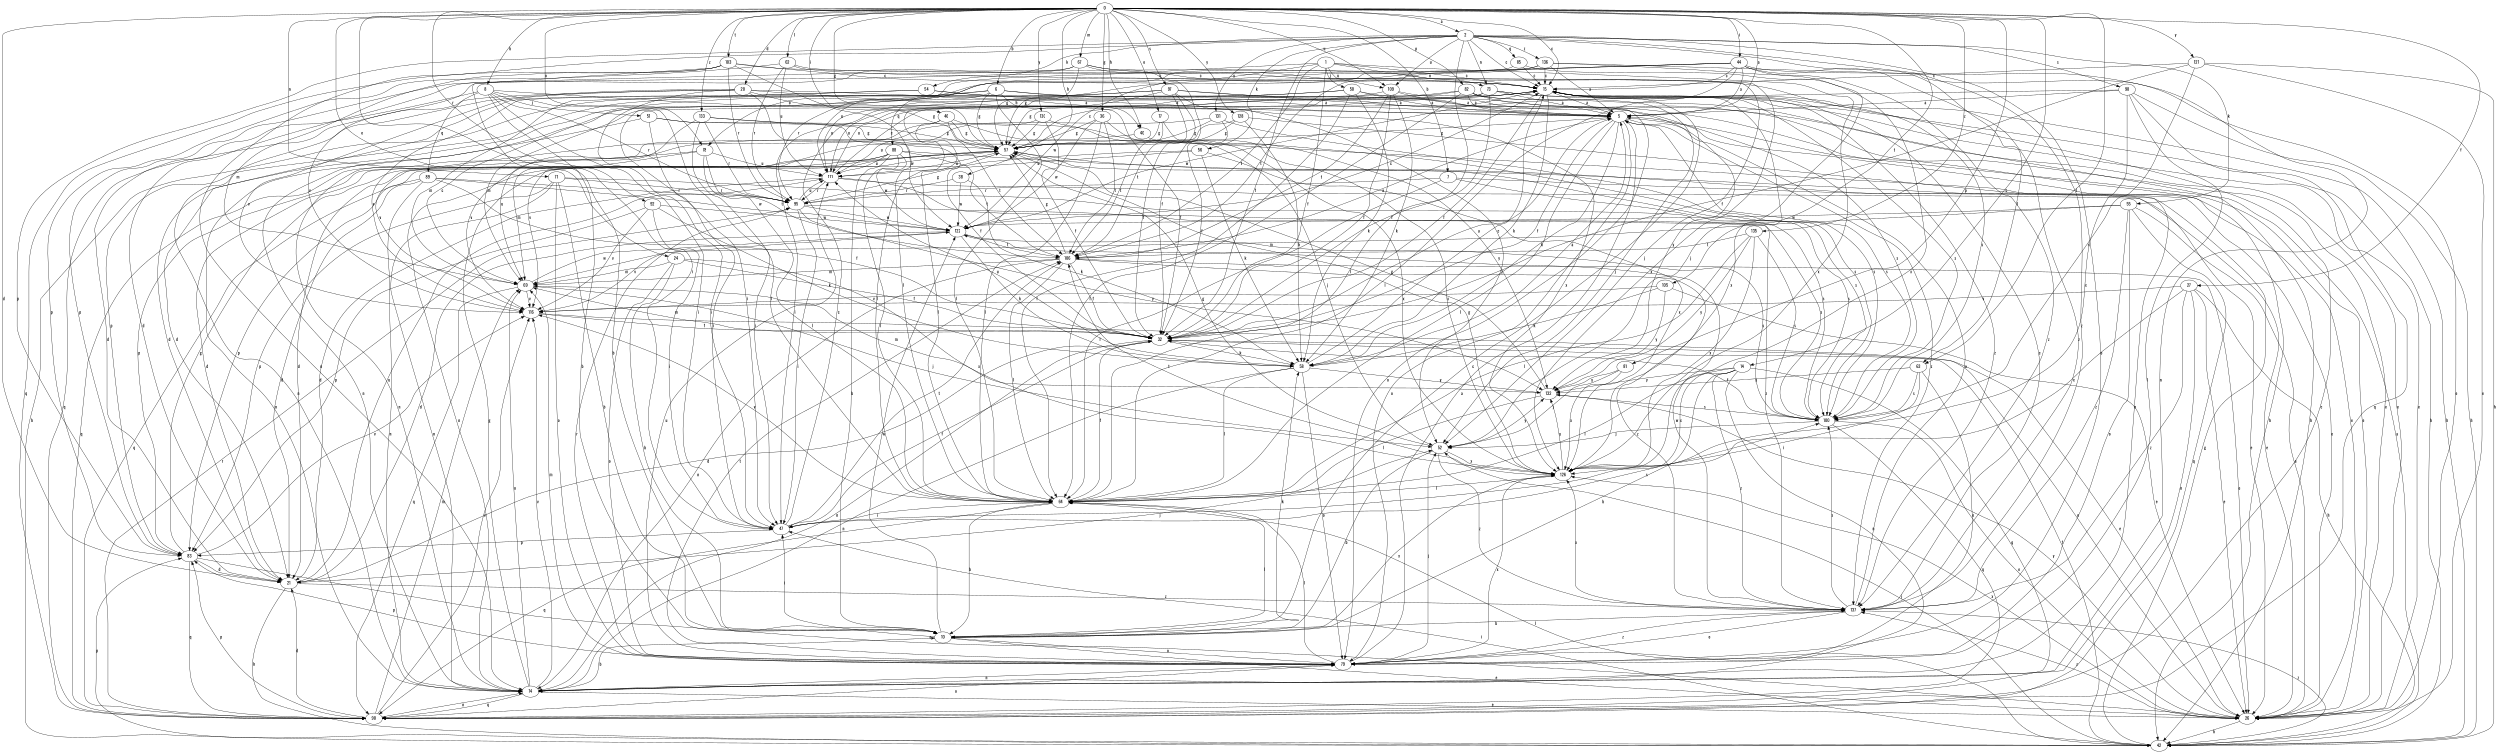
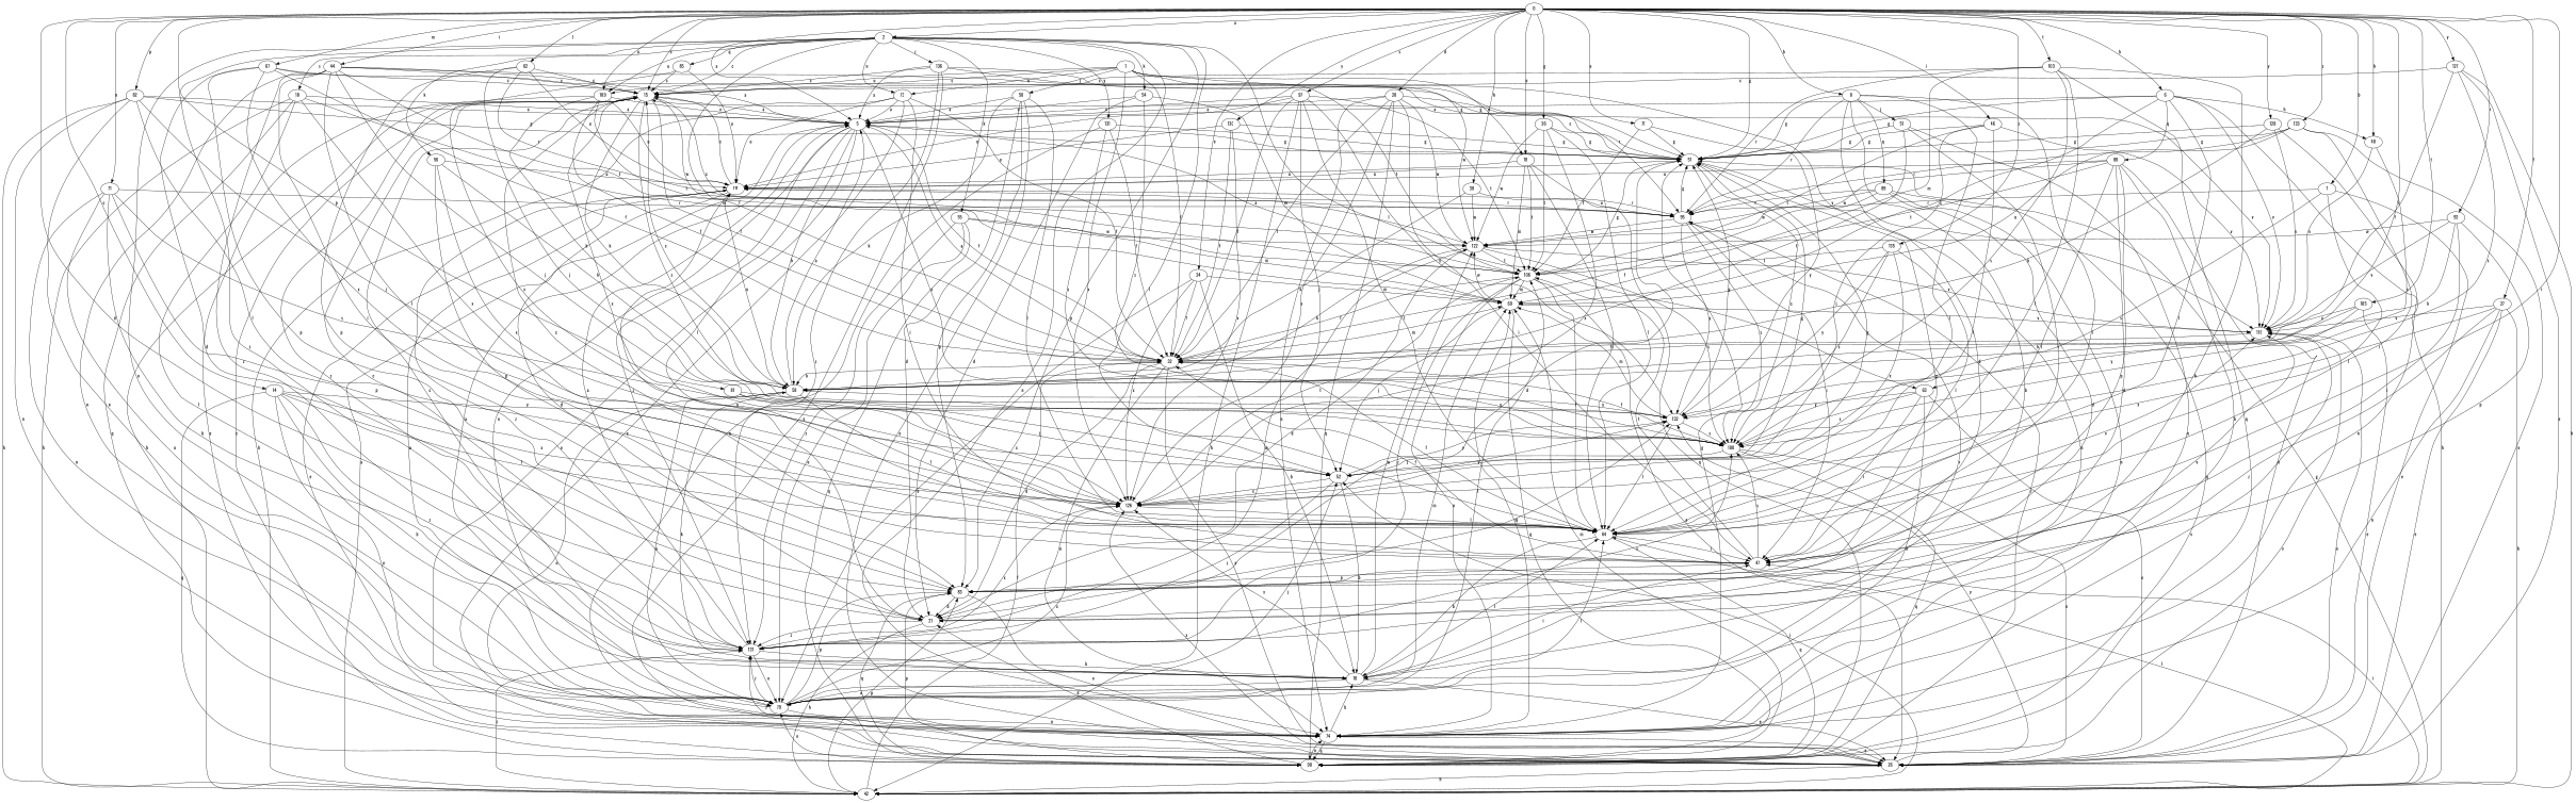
  strict digraph {
    fontname=Oswald
    node [fontname=Oswald]
    edge [fontname=Oswald]
    0
    2
    5
    6
    7
    8
    14
    15
    20
    21
    24
    27
    36
    n14 [label=57]
    38
    40
    44
    46
    47
    62
    63
    67
    71
    77
    78
    81
    82
    92
    97
    103
    105
    109
    127
    128
    130
    133
    135
    32
    73
    54
    55
    56
    64
    74
    79
    n46 [label=83]
    85
-   98
+   98 [label=18]
    131
    136
    137
    26
    58
    100
    42
    69
    88
    116
    95
    10
    51
    89
    126
    90
    132
    122
    52
    111
    106
    1
    50
    0 -> 2 [label=a]
    0 -> 5 [label=a]
    0 -> 6 [label=b]
    0 -> 7 [label=b]
    0 -> 8 [label=b]
    0 -> 14 [label=c]
    0 -> 15 [label=c]
    0 -> 20 [label=d]
    0 -> 21 [label=d]
    0 -> 24 [label=e]
    0 -> 27 [label=f]
    0 -> 36 [label=g]
    0 -> n14 [label=g]
    0 -> 38 [label=h]
    0 -> 40 [label=h]
    0 -> 44 [label=i]
    0 -> 46 [label=i]
    0 -> 47 [label=i]
    0 -> 62 [label=l]
    0 -> 63 [label=l]
    0 -> 67 [label=m]
    0 -> 71 [label=n]
    0 -> 77 [label=o]
    0 -> 78 [label=o]
    0 -> 81 [label=p]
    0 -> 82 [label=p]
    0 -> 92 [label=r]
    0 -> 97 [label=s]
    0 -> 103 [label=t]
    0 -> 105 [label=t]
    0 -> 109 [label=u]
    0 -> 127 [label=y]
    0 -> 128 [label=y]
    0 -> 130 [label=y]
    0 -> 133 [label=z]
    0 -> 135 [label=z]
    2 -> 15 [label=c]
    2 -> 63 [label=l]
    2 -> 109 [label=u]
    2 -> 32 [label=f]
    2 -> 73 [label=n]
    2 -> 54 [label=k]
    2 -> 55 [label=k]
    2 -> 56 [label=k]
    2 -> 64 [label=l]
    2 -> 74 [label=n]
    2 -> 79 [label=o]
    2 -> n46 [label=p]
    2 -> 85 [label=q]
    2 -> 98 [label=s]
    2 -> 131 [label=y]
    2 -> 136 [label=z]
    2 -> 137 [label=z]
    5 -> n14 [label=g]
    5 -> 32 [label=f]
    5 -> 64 [label=l]
    5 -> 79 [label=o]
    5 -> 137 [label=z]
    5 -> 26 [label=e]
    5 -> 58 [label=k]
    5 -> 100 [label=s]
    6 -> 5 [label=a]
    6 -> n14 [label=g]
    6 -> 40 [label=h]
    6 -> 64 [label=l]
    6 -> 42 [label=h]
    6 -> 69 [label=c]
    6 -> 88 [label=q]
    6 -> 116 [label=v]
    7 -> 64 [label=l]
    7 -> 26 [label=e]
    7 -> 100 [label=s]
    7 -> 95 [label=r]
    8 -> 21 [label=d]
    8 -> n14 [label=g]
    8 -> 47 [label=i]
    8 -> 64 [label=l]
    8 -> 95 [label=r]
    8 -> 10 [label=b]
    8 -> 51 [label=j]
    8 -> 89 [label=q]
    14 -> 64 [label=l]
    14 -> 74 [label=n]
    14 -> 137 [label=z]
    14 -> 10 [label=b]
    14 -> 126 [label=x]
    14 -> 90 [label=q]
    14 -> 132 [label=y]
    15 -> 5 [label=a]
    15 -> 32 [label=f]
    15 -> 137 [label=z]
    15 -> 58 [label=k]
    15 -> 100 [label=s]
    15 -> 42 [label=h]
    15 -> 126 [label=x]
    15 -> 122 [label=w]
    20 -> 5 [label=a]
    20 -> 47 [label=i]
    20 -> 32 [label=f]
    20 -> 74 [label=n]
    20 -> 116 [label=v]
    20 -> 126 [label=x]
    20 -> 90 [label=q]
    20 -> 122 [label=w]
    21 -> 137 [label=z]
    21 -> 42 [label=h]
-   21 -> 52 [label=j]
+   21 -> 132 [label=j]
    21 -> 111 [label=u]
    24 -> 32 [label=f]
    24 -> 79 [label=o]
    24 -> 69 [label=m]
    24 -> 10 [label=b]
    24 -> 126 [label=x]
    27 -> 74 [label=n]
    27 -> 137 [label=z]
    27 -> 26 [label=e]
    27 -> 42 [label=h]
    27 -> 116 [label=v]
    27 -> 126 [label=x]
    36 -> n14 [label=g]
    36 -> 64 [label=l]
    36 -> 126 [label=x]
    36 -> 122 [label=w]
    36 -> 106 [label=t]
    n14 -> 15 [label=c]
    n14 -> 21 [label=d]
    n14 -> 74 [label=n]
    n14 -> 100 [label=s]
    n14 -> 111 [label=u]
    38 -> 58 [label=k]
    38 -> 95 [label=r]
    38 -> 122 [label=w]
    40 -> 100 [label=s]
    40 -> 116 [label=v]
    44 -> 5 [label=a]
    44 -> 15 [label=c]
    44 -> n14 [label=g]
    44 -> 47 [label=i]
    44 -> 64 [label=l]
    44 -> 74 [label=n]
    44 -> 137 [label=z]
    44 -> 52 [label=j]
    44 -> 106 [label=t]
    46 -> n14 [label=g]
    46 -> 64 [label=l]
    46 -> 116 [label=v]
    46 -> 52 [label=j]
    46 -> 106 [label=t]
    47 -> 15 [label=c]
    47 -> 32 [label=f]
    47 -> n46 [label=p]
    47 -> 100 [label=s]
    47 -> 106 [label=t]
    62 -> 15 [label=c]
    62 -> n46 [label=p]
    62 -> 95 [label=r]
    62 -> 52 [label=j]
    62 -> 111 [label=u]
    63 -> 47 [label=i]
    63 -> 79 [label=o]
    63 -> 100 [label=s]
    63 -> 132 [label=y]
    67 -> 15 [label=c]
    67 -> 21 [label=d]
    67 -> n14 [label=g]
    67 -> 32 [label=f]
    67 -> n46 [label=p]
    67 -> 126 [label=x]
    71 -> 74 [label=n]
    71 -> 79 [label=o]
    71 -> n46 [label=p]
    71 -> 100 [label=s]
    71 -> 95 [label=r]
    71 -> 10 [label=b]
    77 -> n14 [label=g]
    77 -> 132 [label=y]
    77 -> 106 [label=t]
    78 -> 64 [label=l]
    78 -> 69 [label=m]
    78 -> 90 [label=q]
    78 -> 111 [label=u]
    78 -> 106 [label=t]
    81 -> 126 [label=x]
    81 -> 132 [label=y]
    81 -> 52 [label=j]
    82 -> 5 [label=a]
    82 -> n14 [label=g]
    82 -> 64 [label=l]
    82 -> 74 [label=n]
    82 -> 79 [label=o]
    82 -> 42 [label=h]
    82 -> 52 [label=j]
    92 -> 47 [label=i]
    92 -> n46 [label=p]
    92 -> 58 [label=k]
    92 -> 116 [label=v]
    92 -> 122 [label=w]
    97 -> 5 [label=a]
    97 -> 32 [label=f]
    97 -> 64 [label=l]
    97 -> 42 [label=h]
    97 -> 132 [label=y]
    97 -> 52 [label=j]
    97 -> 111 [label=u]
    97 -> 106 [label=t]
    103 -> 15 [label=c]
    103 -> 64 [label=l]
    103 -> 100 [label=s]
    103 -> 69 [label=m]
    103 -> 95 [label=r]
    103 -> 10 [label=b]
    103 -> 90 [label=q]
    105 -> 26 [label=e]
    105 -> 58 [label=k]
    105 -> 116 [label=v]
    105 -> 132 [label=y]
    109 -> 5 [label=a]
    109 -> 32 [label=f]
    109 -> 26 [label=e]
    109 -> 58 [label=k]
    109 -> 111 [label=u]
    109 -> 106 [label=t]
    127 -> 15 [label=c]
    127 -> 32 [label=f]
    127 -> 26 [label=e]
    127 -> 100 [label=s]
    127 -> 42 [label=h]
    128 -> n14 [label=g]
    128 -> 74 [label=n]
    128 -> 58 [label=k]
    128 -> 116 [label=v]
    130 -> n14 [label=g]
    130 -> 32 [label=f]
    130 -> 126 [label=x]
    130 -> 111 [label=u]
    133 -> n14 [label=g]
    133 -> 47 [label=i]
    133 -> 26 [label=e]
    133 -> 69 [label=u]
    133 -> 95 [label=r]
    135 -> 64 [label=l]
    135 -> 100 [label=s]
    135 -> 126 [label=x]
    135 -> 132 [label=y]
    135 -> 106 [label=t]
    32 -> 5 [label=a]
    32 -> 21 [label=d]
    32 -> 74 [label=n]
    32 -> 26 [label=e]
    32 -> 58 [label=k]
    32 -> 69 [label=m]
    73 -> 5 [label=a]
    73 -> 47 [label=i]
    73 -> 32 [label=f]
    73 -> 26 [label=e]
    73 -> 42 [label=h]
    73 -> 111 [label=u]
    54 -> 5 [label=a]
    54 -> 21 [label=d]
    54 -> 100 [label=s]
    54 -> 69 [label=m]
    55 -> 79 [label=o]
    55 -> 137 [label=z]
-   55 -> 26 [label=e]
+   63 -> 26 [label=e]
    55 -> 69 [label=m]
    55 -> 90 [label=q]
    55 -> 122 [label=w]
    56 -> n46 [label=p]
    56 -> 58 [label=k]
    56 -> 126 [label=x]
    56 -> 111 [label=u]
    64 -> 47 [label=i]
    64 -> 32 [label=f]
    64 -> 116 [label=v]
    64 -> 10 [label=b]
    64 -> 90 [label=q]
    74 -> n14 [label=g]
    74 -> 26 [label=e]
    74 -> 69 [label=n]
    74 -> 116 [label=v]
    74 -> 10 [label=b]
    74 -> 90 [label=q]
    79 -> 5 [label=a]
    79 -> 64 [label=l]
    79 -> 74 [label=n]
    79 -> n46 [label=p]
    79 -> 137 [label=z]
    79 -> 69 [label=m]
    79 -> 95 [label=r]
    79 -> 126 [label=x]
    79 -> 52 [label=j]
    79 -> 111 [label=u]
    79 -> 106 [label=t]
    n46 -> 21 [label=d]
    n46 -> n14 [label=g]
    n46 -> 26 [label=e]
    n46 -> 116 [label=v]
    n46 -> 90 [label=q]
    85 -> 15 [label=c]
    85 -> 126 [label=x]
    85 -> 111 [label=u]
    98 -> 5 [label=a]
    98 -> 79 [label=l]
    98 -> 42 [label=h]
    98 -> 69 [label=m]
    98 -> 126 [label=x]
    98 -> 90 [label=q]
    131 -> n14 [label=g]
    131 -> 32 [label=f]
    131 -> 74 [label=n]
    131 -> 100 [label=s]
    136 -> 5 [label=a]
    136 -> 15 [label=c]
    136 -> 137 [label=z]
    136 -> 26 [label=e]
    136 -> 116 [label=v]
    136 -> 95 [label=r]
    137 -> 5 [label=a]
    137 -> 15 [label=c]
    137 -> 79 [label=o]
    137 -> 100 [label=s]
    137 -> 10 [label=b]
    137 -> 126 [label=x]
    137 -> 122 [label=w]
    26 -> 137 [label=z]
    26 -> 42 [label=h]
    26 -> 126 [label=x]
    26 -> 132 [label=y]
    58 -> 5 [label=a]
    58 -> 15 [label=c]
    58 -> 64 [label=l]
    58 -> 74 [label=n]
    58 -> 79 [label=o]
    58 -> 132 [label=y]
    58 -> 111 [label=u]
    100 -> 32 [label=f]
    100 -> 26 [label=e]
    100 -> 90 [label=q]
    100 -> 52 [label=j]
    42 -> 5 [label=a]
    42 -> n14 [label=g]
    42 -> 47 [label=i]
    42 -> 32 [label=f]
    42 -> 64 [label=l]
    42 -> n46 [label=p]
    42 -> 137 [label=z]
    42 -> 52 [label=j]
    69 -> 116 [label=v]
    69 -> 90 [label=q]
    69 -> 122 [label=w]
    69 -> 52 [label=j]
    88 -> 21 [label=d]
    88 -> 64 [label=l]
    88 -> n46 [label=p]
    88 -> 26 [label=e]
    88 -> 10 [label=b]
    88 -> 122 [label=w]
    88 -> 111 [label=u]
    88 -> 106 [label=t]
    116 -> 32 [label=f]
    116 -> 26 [label=e]
    95 -> n14 [label=g]
    95 -> 47 [label=i]
    95 -> 100 [label=s]
    95 -> 132 [label=y]
    95 -> 122 [label=w]
    95 -> 111 [label=u]
    10 -> 15 [label=c]
    10 -> 47 [label=i]
    10 -> 64 [label=l]
    10 -> 79 [label=o]
    10 -> 26 [label=e]
    10 -> 58 [label=k]
    10 -> 126 [label=x]
    10 -> 122 [label=w]
    51 -> n14 [label=g]
    51 -> 47 [label=i]
    51 -> 32 [label=f]
    51 -> 74 [label=n]
    89 -> 21 [label=d]
    89 -> 32 [label=f]
    89 -> 74 [label=n]
    89 -> 95 [label=r]
    89 -> 90 [label=q]
    89 -> 122 [label=w]
    126 -> n14 [label=g]
    126 -> 64 [label=l]
    126 -> 132 [label=y]
    126 -> 106 [label=t]
    90 -> 15 [label=c]
    90 -> 21 [label=d]
    90 -> 74 [label=n]
    90 -> 79 [label=o]
    90 -> n46 [label=p]
    90 -> 69 [label=m]
    90 -> 116 [label=v]
    90 -> 95 [label=r]
    132 -> n14 [label=g]
    132 -> 64 [label=l]
    132 -> 100 [label=s]
    132 -> 69 [label=m]
    122 -> 15 [label=c]
    122 -> 21 [label=d]
    122 -> 58 [label=k]
    122 -> 100 [label=s]
    122 -> 116 [label=v]
    122 -> 106 [label=t]
    52 -> n14 [label=g]
    52 -> 137 [label=z]
    52 -> 10 [label=b]
    52 -> 126 [label=x]
    52 -> 132 [label=y]
    111 -> 15 [label=c]
    111 -> 21 [label=d]
    111 -> 137 [label=z]
    111 -> 26 [label=e]
    111 -> 95 [label=r]
    106 -> 5 [label=a]
    106 -> n14 [label=g]
    106 -> 32 [label=f]
    106 -> 64 [label=l]
    106 -> 74 [label=n]
    106 -> 137 [label=z]
    106 -> 26 [label=e]
    106 -> 69 [label=m]
    1 -> 15 [label=c]
    1 -> 78 [label=o]
    1 -> 109 [label=u]
    1 -> 32 [label=f]
    1 -> 73 [label=n]
    1 -> 126 [label=x]
    1 -> 122 [label=w]
    1 -> 106 [label=t]
    1 -> 50 [label=j]
    50 -> 5 [label=a]
    50 -> 21 [label=d]
    50 -> 64 [label=l]
    50 -> n46 [label=p]
    50 -> 26 [label=e]
    50 -> 58 [label=k]
  }
